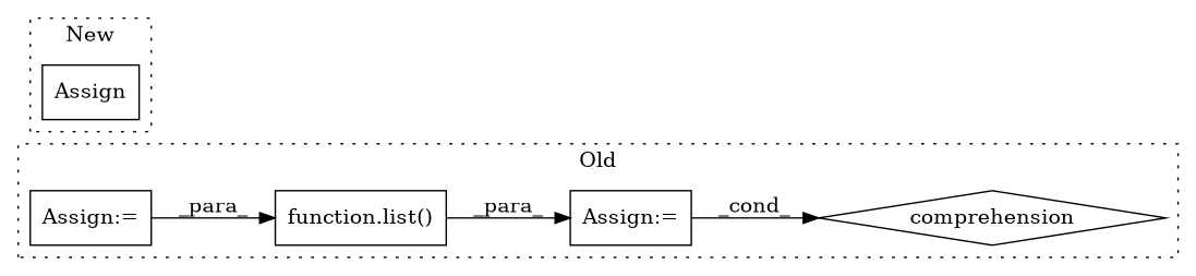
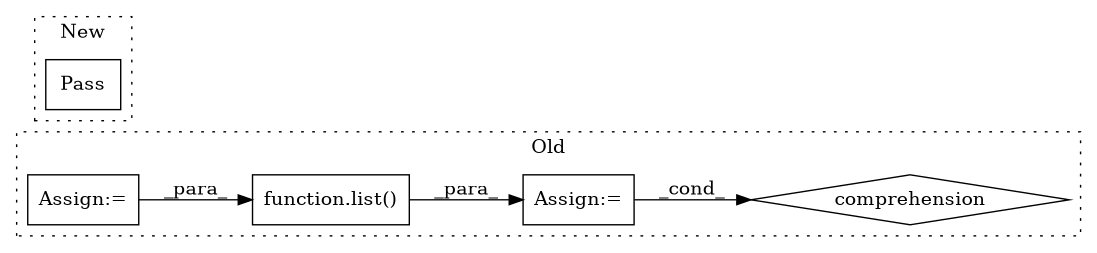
  digraph {
    rankdir=LR
    node [a=68 l=3 shape=box]
    n1 [a=75 l="5,1" label="function.list()" s="1276,1303"]
    n2 [a=45 label=comprehension s=1481 shape=diamond]
    n3 [label="Assign:=" s=1095]
    n4 [label="Assign:=" s=1323]
-   n5 [a=62 l=4 label=Assign s=1602]
+   n5 [a=62 l=4 label=Pass s=1602]
    subgraph cluster_1 {
      label=Old
      style=dotted
      n1
      n2
      n3
      n4
    }
    subgraph cluster_2 {
      label=New
      style=dotted
      n5
    }
    n1 -> n4 [label=_para_]
    n3 -> n1 [label=_para_]
    n4 -> n2 [label=_cond_]
  }
